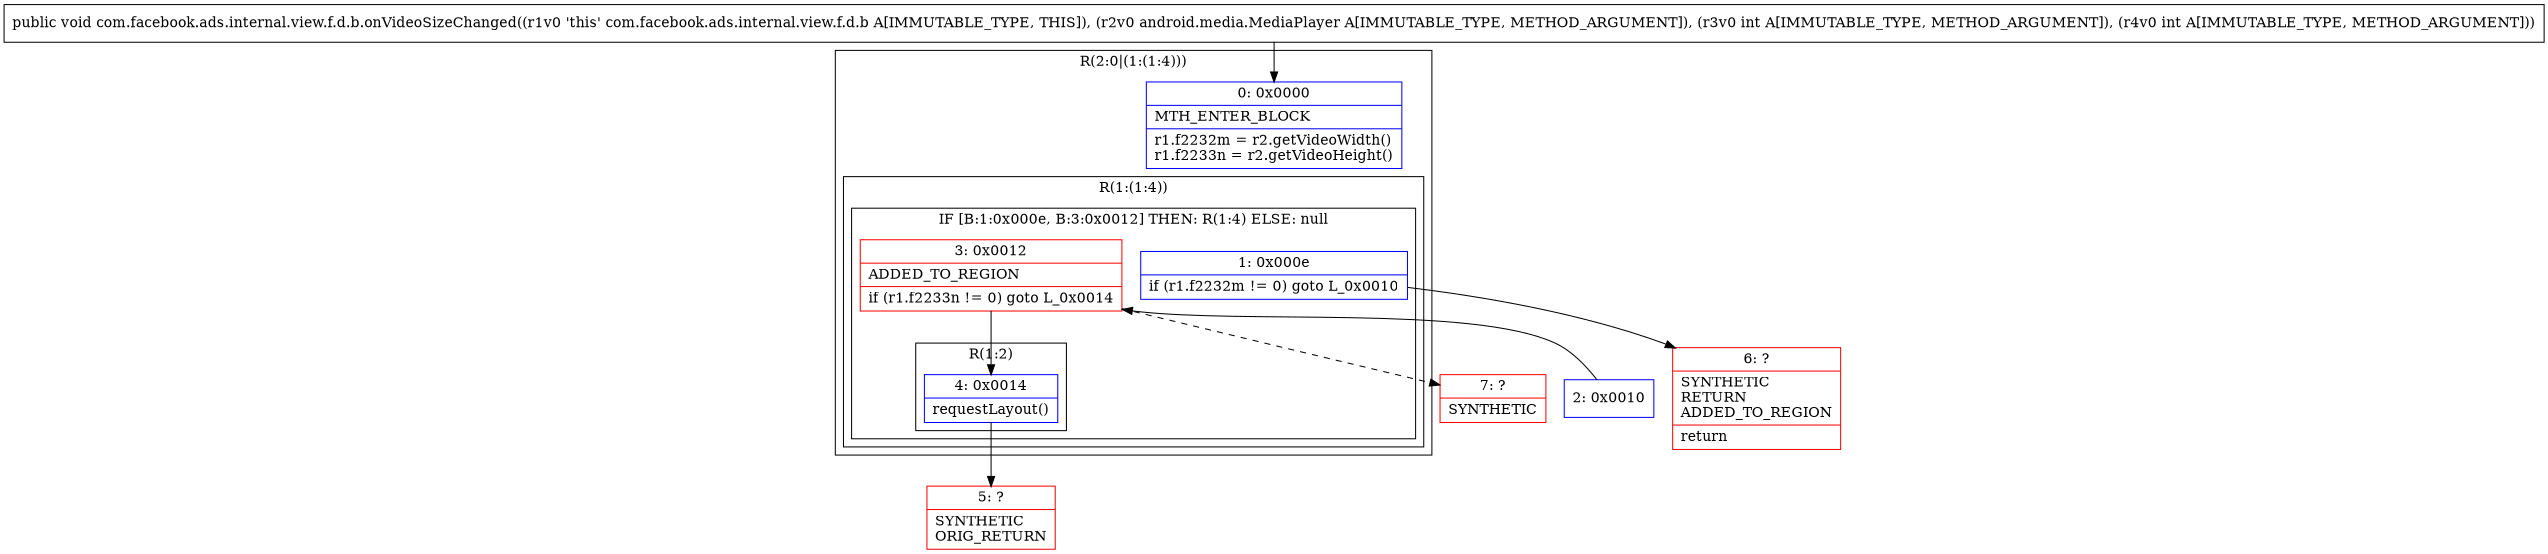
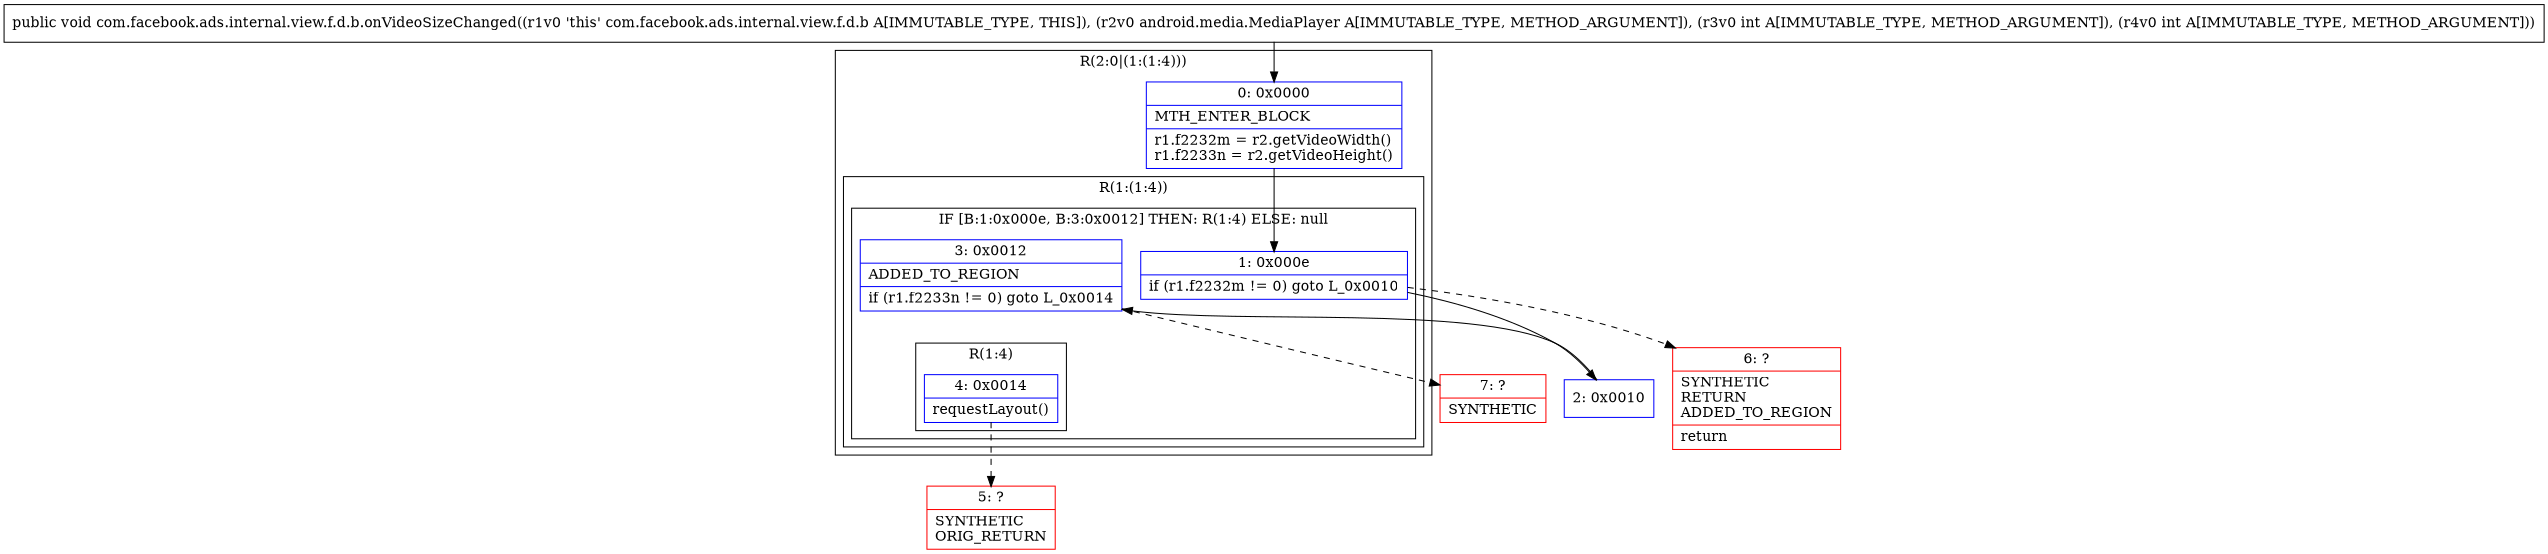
  digraph {
    node [color=blue shape=record]
    n1 [label="{4\:\ 0x0014|requestLayout()\l}"]
    n2 [label="{1\:\ 0x000e|if (r1.f2232m != 0) goto L_0x0010\l}"]
-   n3 [color=red label="{3\:\ 0x0012|ADDED_TO_REGION\l|if (r1.f2233n != 0) goto L_0x0014\l}"]
+   n3 [label="{3\:\ 0x0012|ADDED_TO_REGION\l|if (r1.f2233n != 0) goto L_0x0014\l}"]
    n4 [label="{0\:\ 0x0000|MTH_ENTER_BLOCK\l|r1.f2232m = r2.getVideoWidth()\lr1.f2233n = r2.getVideoHeight()\l}"]
    n5 [color=red label="{5\:\ ?|SYNTHETIC\lORIG_RETURN\l}"]
    n6 [label="{2\:\ 0x0010}"]
    n7 [color=red label="{6\:\ ?|SYNTHETIC\lRETURN\lADDED_TO_REGION\l|return\l}"]
    n8 [color=red label="{7\:\ ?|SYNTHETIC\l}"]
    n9 [label="{public void com.facebook.ads.internal.view.f.d.b.onVideoSizeChanged((r1v0 'this' com.facebook.ads.internal.view.f.d.b A[IMMUTABLE_TYPE, THIS]), (r2v0 android.media.MediaPlayer A[IMMUTABLE_TYPE, METHOD_ARGUMENT]), (r3v0 int A[IMMUTABLE_TYPE, METHOD_ARGUMENT]), (r4v0 int A[IMMUTABLE_TYPE, METHOD_ARGUMENT])) }" color=""]
    subgraph cluster_1 {
      label="R(2:0|(1:(1:4)))"
      n4
      subgraph cluster_2 {
        label="R(1:(1:4))"
        subgraph cluster_3 {
          label="IF [B:1:0x000e, B:3:0x0012] THEN: R(1:4) ELSE: null"
          n2
          n3
          subgraph cluster_4 {
-           label="R(1:2)"
+           label="R(1:4)"
            n1
          }
        }
      }
    }
-   n1 -> n5
-   n2 -> n7 [style=solid]
-   n3 -> n1
+   n1 -> n5 [style=dashed]
+   n2 -> n6
+   n2 -> n7 [style=dashed]
    n3 -> n8 [style=dashed]
+   n4 -> n2
    n6 -> n3
    n9 -> n4
  }
